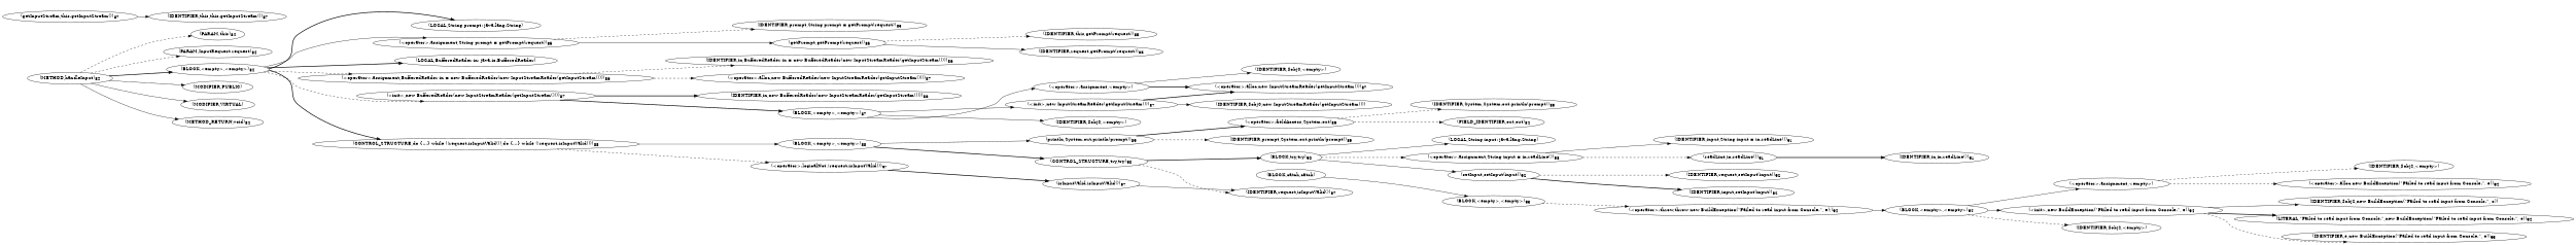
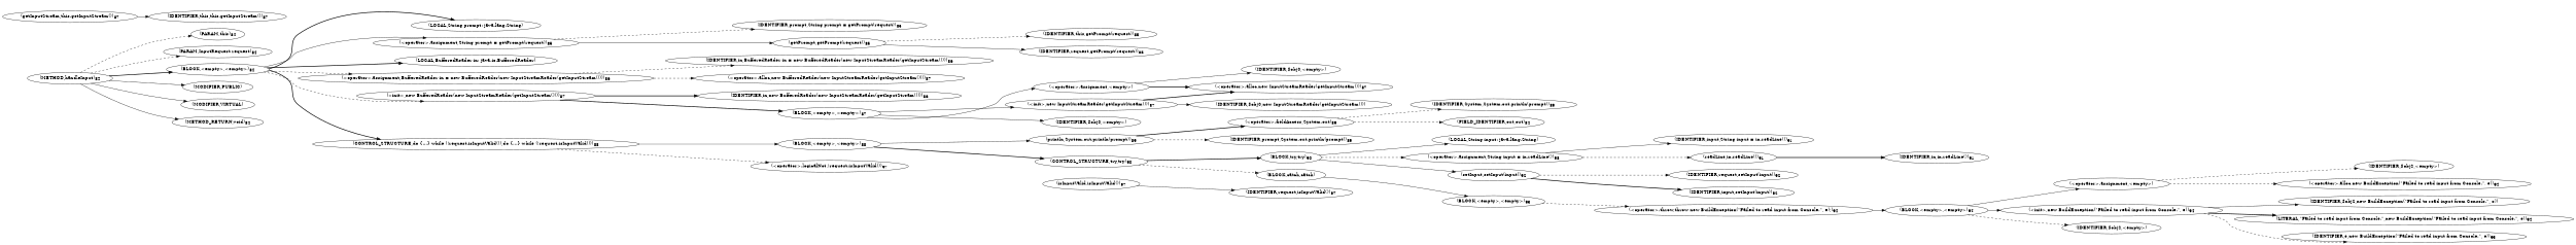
  digraph {
    rankdir=LR
    edge [style=solid]
    n1 [label=<(METHOD,handleInput)<SUB>84</SUB>>]
    n2 [label=<(PARAM,this)<SUB>84</SUB>>]
    n3 [label=<(PARAM,InputRequest request)<SUB>84</SUB>>]
    n4 [label=<(BLOCK,&lt;empty&gt;,&lt;empty&gt;)<SUB>84</SUB>>]
    n5 [label=<(MODIFIER,PUBLIC)>]
    n6 [label=<(MODIFIER,VIRTUAL)>]
    n7 [label=<(METHOD_RETURN,void)<SUB>84</SUB>>]
    n8 [label=<(LOCAL,String prompt: java.lang.String)>]
    n9 [label=<(&lt;operator&gt;.assignment,String prompt = getPrompt(request))<SUB>85</SUB>>]
    n10 [label=<(LOCAL,BufferedReader in: java.io.BufferedReader)>]
    n11 [label=<(&lt;operator&gt;.assignment,BufferedReader in = new BufferedReader(new InputStreamReader(getInputStream())))<SUB>86</SUB>>]
    n12 [label=<(&lt;init&gt;,new BufferedReader(new InputStreamReader(getInputStream())))<SUB>87</SUB>>]
    n13 [label=<(CONTROL_STRUCTURE,do {...} while (!request.isInputValid()),do {...} while (!request.isInputValid()))<SUB>88</SUB>>]
    n14 [label=<(IDENTIFIER,prompt,String prompt = getPrompt(request))<SUB>85</SUB>>]
    n15 [label=<(getPrompt,getPrompt(request))<SUB>85</SUB>>]
    n16 [label=<(IDENTIFIER,in,BufferedReader in = new BufferedReader(new InputStreamReader(getInputStream())))<SUB>86</SUB>>]
    n17 [label=<(&lt;operator&gt;.alloc,new BufferedReader(new InputStreamReader(getInputStream())))<SUB>87</SUB>>]
    n18 [label=<(IDENTIFIER,in,new BufferedReader(new InputStreamReader(getInputStream())))<SUB>86</SUB>>]
    n19 [label=<(BLOCK,&lt;empty&gt;,&lt;empty&gt;)<SUB>87</SUB>>]
    n20 [label=<(BLOCK,&lt;empty&gt;,&lt;empty&gt;)<SUB>88</SUB>>]
    n21 [label=<(&lt;operator&gt;.logicalNot,!request.isInputValid())<SUB>97</SUB>>]
    n22 [label=<(IDENTIFIER,this,getPrompt(request))<SUB>85</SUB>>]
    n23 [label=<(IDENTIFIER,request,getPrompt(request))<SUB>85</SUB>>]
    n24 [label=<(&lt;operator&gt;.assignment,&lt;empty&gt;)>]
    n25 [label=<(&lt;init&gt;,new InputStreamReader(getInputStream()))<SUB>87</SUB>>]
    n26 [label=<(IDENTIFIER,$obj0,&lt;empty&gt;)>]
    n27 [label=<(IDENTIFIER,$obj0,&lt;empty&gt;)>]
    n28 [label=<(&lt;operator&gt;.alloc,new InputStreamReader(getInputStream()))<SUB>87</SUB>>]
    n29 [label=<(IDENTIFIER,$obj0,new InputStreamReader(getInputStream()))>]
    n30 [label=<(getInputStream,this.getInputStream())<SUB>87</SUB>>]
    n31 [label=<(IDENTIFIER,this,this.getInputStream())<SUB>87</SUB>>]
    n32 [label=<(println,System.out.println(prompt))<SUB>89</SUB>>]
    n33 [label=<(CONTROL_STRUCTURE,try,try)<SUB>90</SUB>>]
    n34 [label=<(isInputValid,isInputValid())<SUB>97</SUB>>]
    n35 [label=<(&lt;operator&gt;.fieldAccess,System.out)<SUB>89</SUB>>]
    n36 [label=<(IDENTIFIER,prompt,System.out.println(prompt))<SUB>89</SUB>>]
    n37 [label=<(BLOCK,try,try)<SUB>90</SUB>>]
    n38 [label=<(BLOCK,catch,catch)>]
    n39 [label=<(IDENTIFIER,System,System.out.println(prompt))<SUB>89</SUB>>]
    n40 [label=<(FIELD_IDENTIFIER,out,out)<SUB>84</SUB>>]
    n41 [label=<(LOCAL,String input: java.lang.String)>]
    n42 [label=<(&lt;operator&gt;.assignment,String input = in.readLine())<SUB>98</SUB>>]
    n43 [label=<(setInput,setInput(input))<SUB>92</SUB>>]
    n44 [label=<(BLOCK,&lt;empty&gt;,&lt;empty&gt;)<SUB>93</SUB>>]
    n45 [label=<(IDENTIFIER,input,String input = in.readLine())<SUB>91</SUB>>]
    n46 [label=<(readLine,in.readLine())<SUB>91</SUB>>]
    n47 [label=<(IDENTIFIER,request,setInput(input))<SUB>92</SUB>>]
    n48 [label=<(IDENTIFIER,input,setInput(input))<SUB>92</SUB>>]
    n49 [label=<(IDENTIFIER,in,in.readLine())<SUB>91</SUB>>]
    n50 [label=<(&lt;operator&gt;.throw,throw new BuildException(&quot;Failed to read input from Console.&quot;, e);)<SUB>94</SUB>>]
    n51 [label=<(BLOCK,&lt;empty&gt;,&lt;empty&gt;)<SUB>94</SUB>>]
    n52 [label=<(&lt;operator&gt;.assignment,&lt;empty&gt;)>]
    n53 [label=<(&lt;init&gt;,new BuildException(&quot;Failed to read input from Console.&quot;, e))<SUB>94</SUB>>]
    n54 [label=<(IDENTIFIER,$obj2,&lt;empty&gt;)>]
    n55 [label=<(IDENTIFIER,$obj2,&lt;empty&gt;)>]
    n56 [label=<(&lt;operator&gt;.alloc,new BuildException(&quot;Failed to read input from Console.&quot;, e))<SUB>94</SUB>>]
    n57 [label=<(IDENTIFIER,$obj2,new BuildException(&quot;Failed to read input from Console.&quot;, e))>]
    n58 [label=<(LITERAL,&quot;Failed to read input from Console.&quot;,new BuildException(&quot;Failed to read input from Console.&quot;, e))<SUB>94</SUB>>]
    n59 [label=<(IDENTIFIER,e,new BuildException(&quot;Failed to read input from Console.&quot;, e))<SUB>95</SUB>>]
    n60 [label=<(IDENTIFIER,request,isInputValid())<SUB>97</SUB>>]
    n1 -> n2 [style=dashed]
    n1 -> n3 [style=dashed]
    n1 -> n4 [style=bold]
    n1 -> n5
    n1 -> n6
    n1 -> n7
    n4 -> n8 [style=bold]
    n4 -> n9
    n4 -> n10 [style=bold]
    n4 -> n11 [style=dashed]
    n4 -> n12 [style=dashed]
    n4 -> n13 [style=bold]
    n9 -> n14 [style=dashed]
    n9 -> n15
    n11 -> n16 [style=dashed]
    n11 -> n17 [style=dashed]
    n12 -> n18 [style=bold]
    n12 -> n19 [style=bold]
    n13 -> n20
    n13 -> n21 [style=dashed]
    n15 -> n22 [style=dashed]
    n15 -> n23
    n19 -> n24
    n19 -> n25
    n19 -> n26
    n20 -> n32
    n20 -> n33 [style=bold]
-   n21 -> n34 [style=bold]
    n24 -> n27
    n24 -> n28 [style=bold]
    n25 -> n28 [style=bold]
    n25 -> n29
    n30 -> n31
    n32 -> n35 [style=bold]
    n32 -> n36 [style=dashed]
    n33 -> n37 [style=bold]
-   n33 -> n60 [style=dashed]
+   n33 -> n38 [style=dashed]
    n34 -> n60
    n35 -> n39 [style=dashed]
    n35 -> n40 [style=dashed]
    n37 -> n41
    n37 -> n42 [style=dashed]
    n37 -> n43
    n38 -> n44
    n42 -> n45
    n42 -> n46 [style=dashed]
    n43 -> n47 [style=dashed]
    n43 -> n48 [style=bold]
    n44 -> n50 [style=dashed]
    n46 -> n49 [style=bold]
    n50 -> n51
    n51 -> n52
    n51 -> n53
    n51 -> n54 [style=dashed]
    n52 -> n55 [style=dashed]
    n52 -> n56 [style=dashed]
    n53 -> n57
    n53 -> n58 [style=bold]
    n53 -> n59 [style=dashed]
  }
